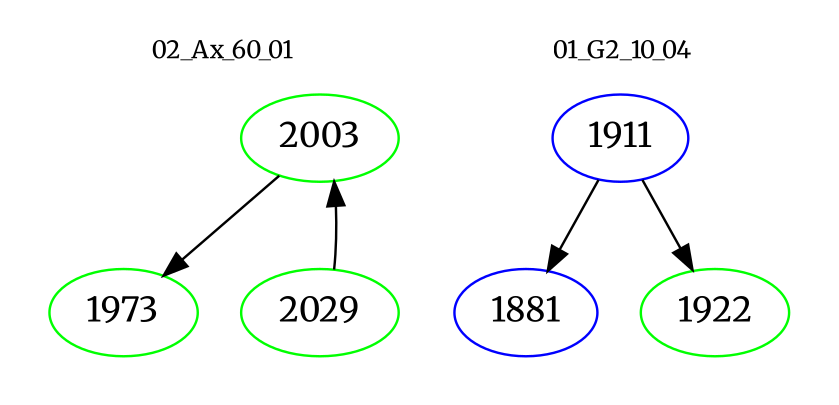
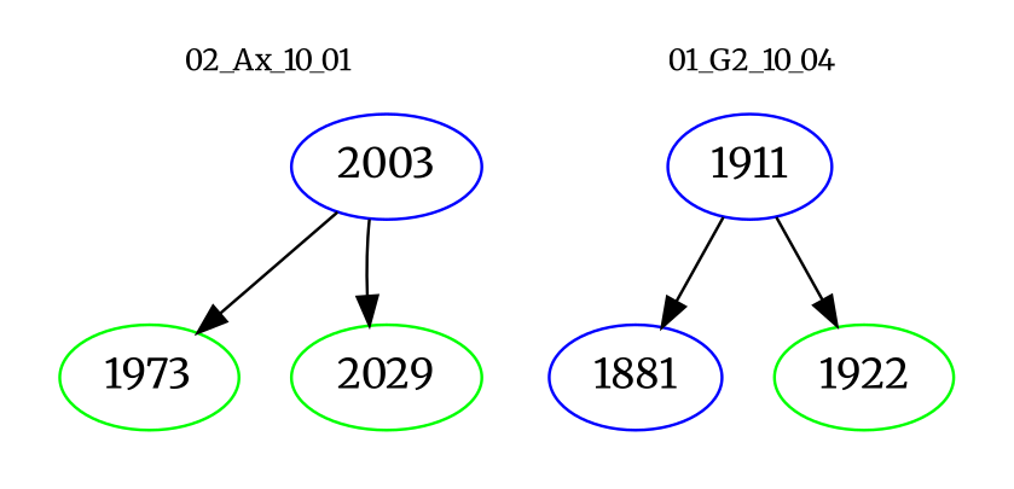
  digraph {
    fontname=Merriweather
    node [color=blue fontname=Merriweather]
    edge [color=black fontname=Merriweather]
-   n1 [color=green label=2003]
+   n1 [label=2003]
    n2 [color=green label=1973]
    n3 [color=green label=2029]
    n4 [label=1911]
    n5 [label=1881]
    n6 [color=green label=1922]
    subgraph cluster_1 {
      color=white
      fontsize=10
-     label="02_Ax_60_01"
+     label="02_Ax_10_01"
      n1
      n2
      n3
    }
    subgraph cluster_2 {
      color=white
      fontsize=10
      label="01_G2_10_04"
      n4
      n5
      n6
    }
    n1 -> n2
-   n3 -> n1
+   n1 -> n3
    n4 -> n5
    n4 -> n6
  }
